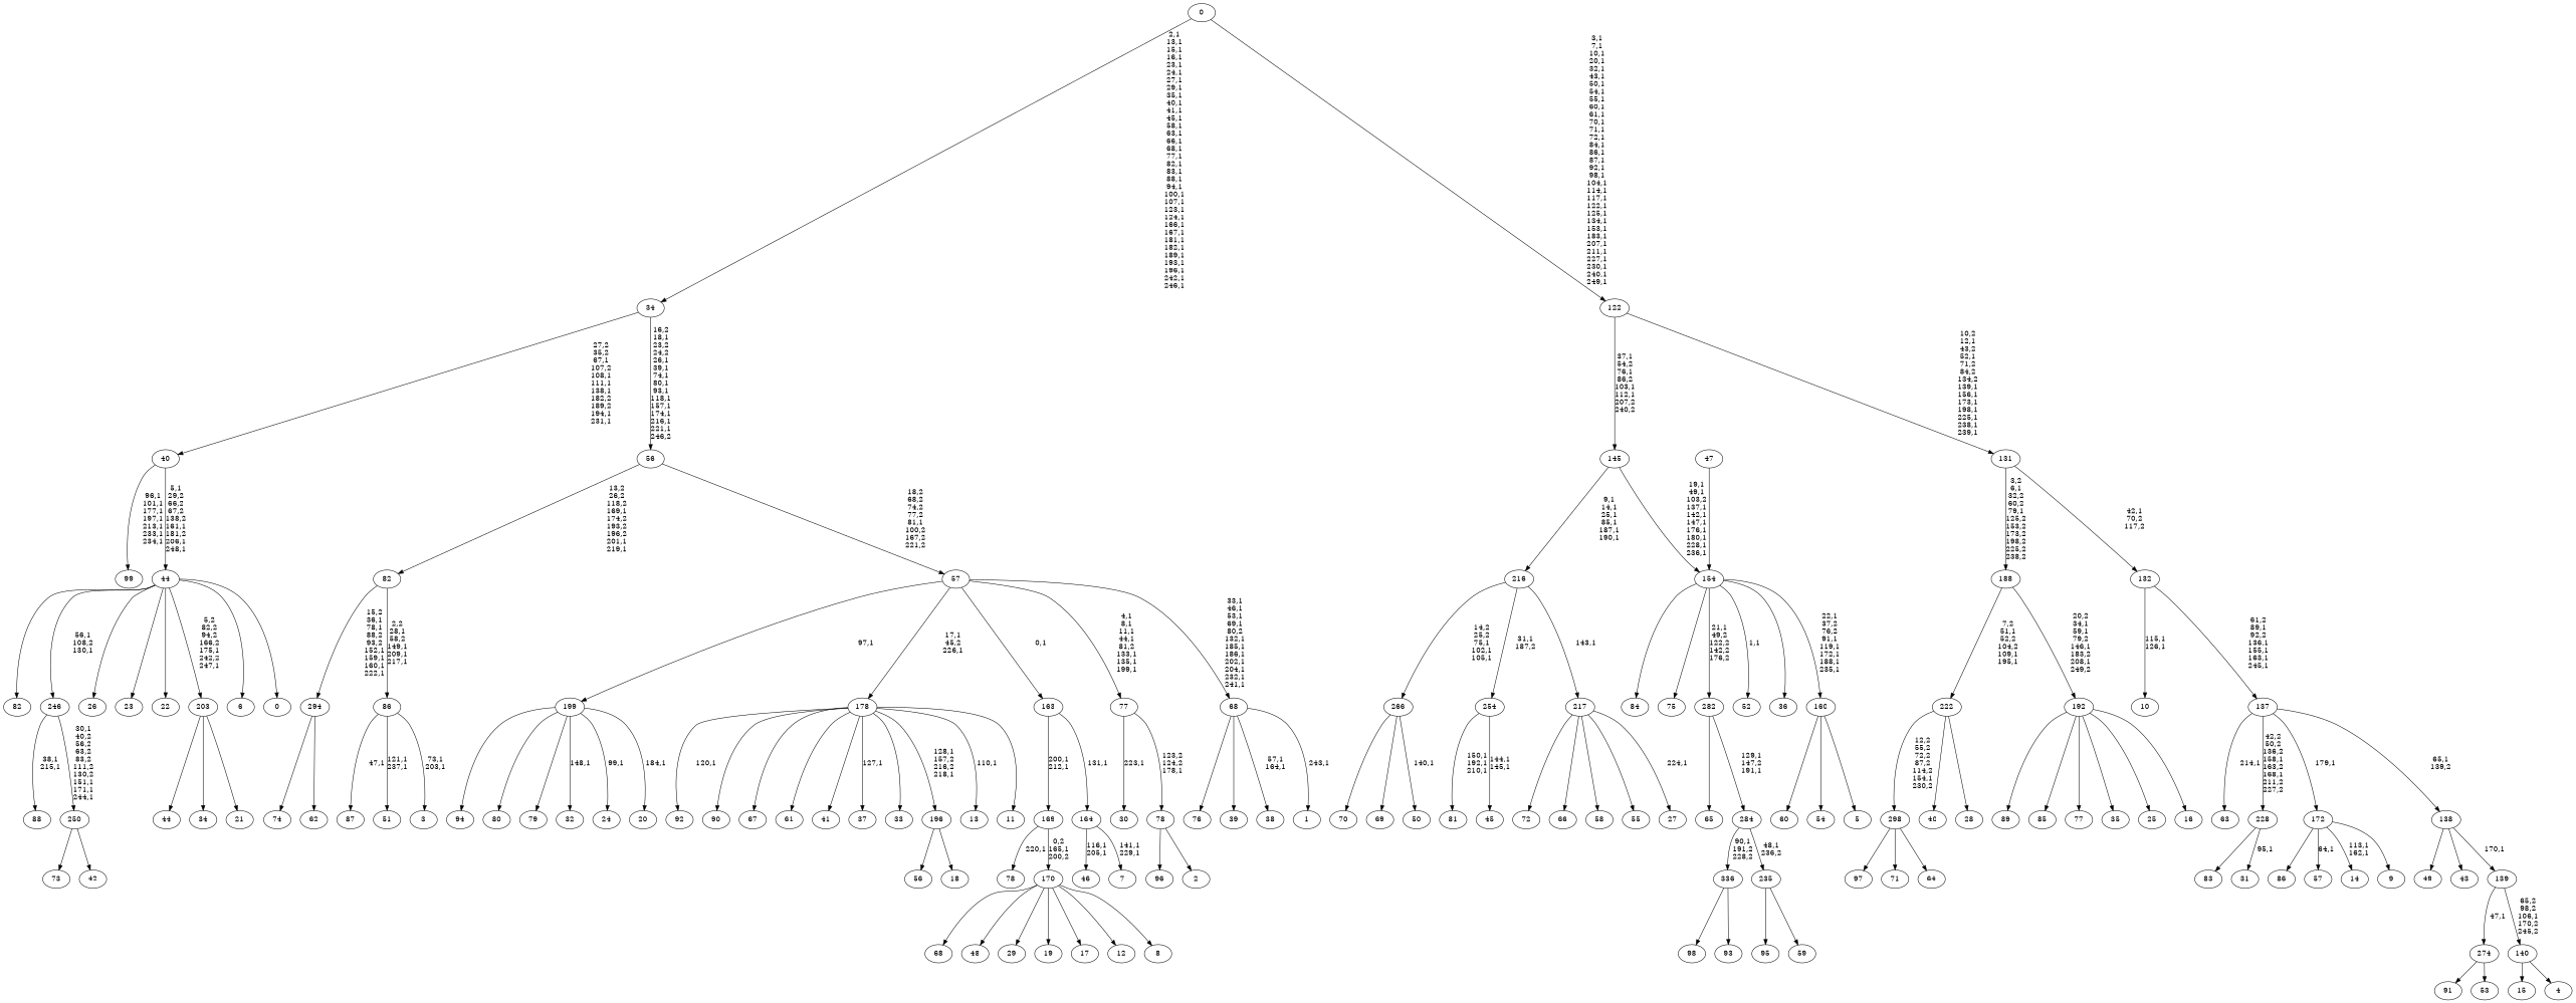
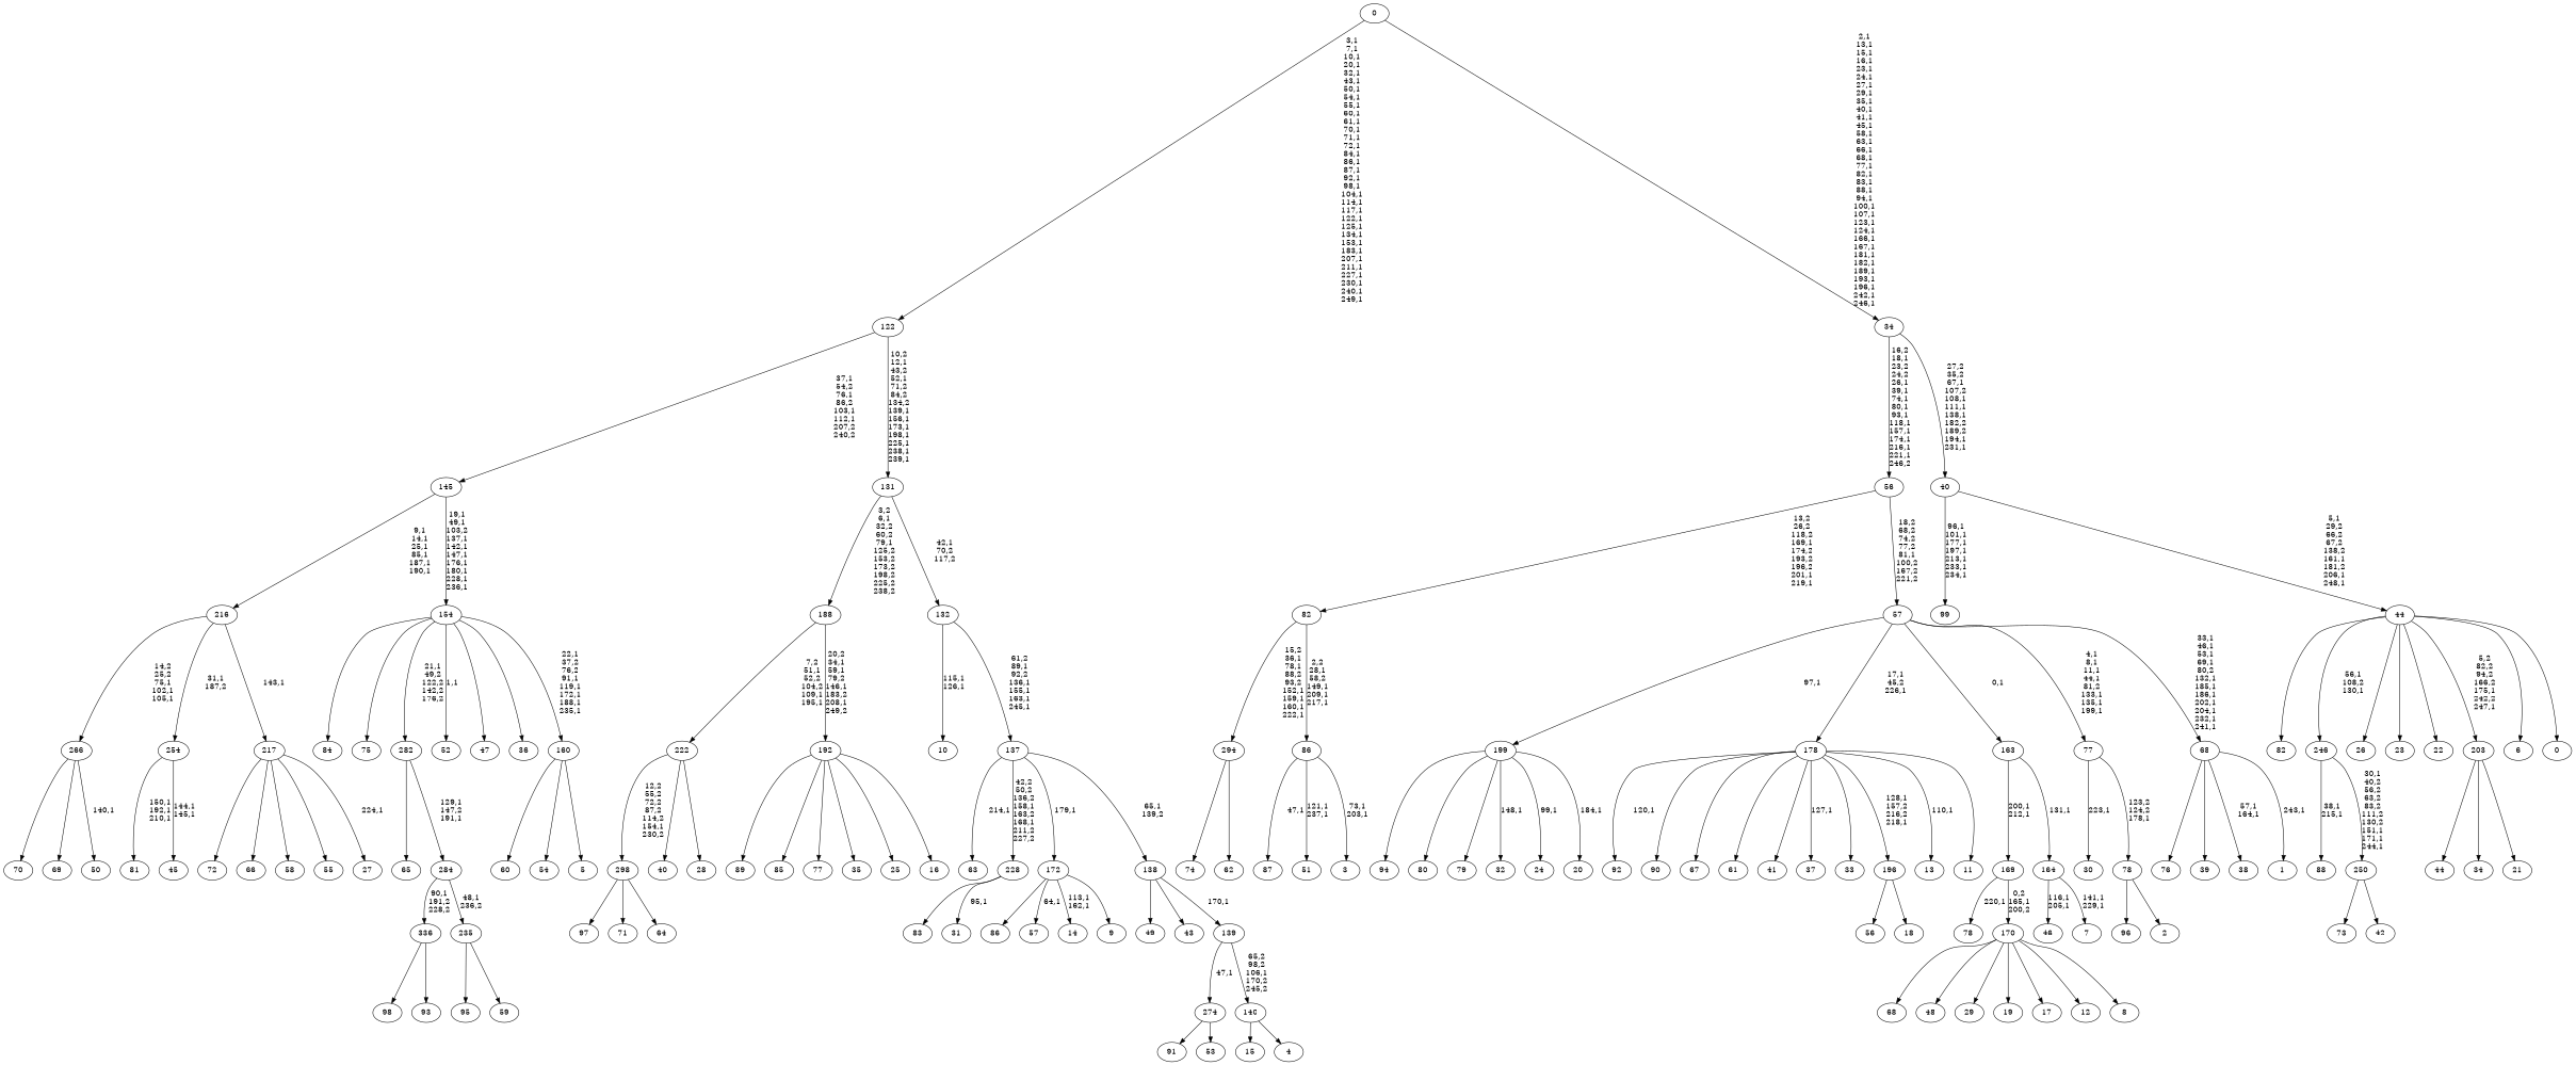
  digraph {
    n1 [label=99]
    n2 [label=98]
    n3 [label=97]
    n4 [label=96]
    n5 [label=95]
    n6 [label=94]
    n7 [label=93]
    336
    n9 [label=92]
    n10 [label=91]
    n11 [label=90]
    n12 [label=89]
    n13 [label=88]
    n14 [label=87]
    n15 [label=86]
    n16 [label=85]
    n17 [label=84]
    n18 [label=83]
    n19 [label=82]
    n20 [label=81]
    n21 [label=80]
    n22 [label=79]
    n23 [label=78]
    n24 [label=77]
    n25 [label=76]
    n26 [label=75]
    n27 [label=74]
    n28 [label=73]
    n29 [label=72]
    n30 [label=71]
    n31 [label=70]
    n32 [label=69]
    n33 [label=68]
    n34 [label=67]
    n35 [label=66]
    n36 [label=65]
    n37 [label=64]
    298
    n39 [label=63]
    n40 [label=62]
    294
    n42 [label=61]
    n43 [label=60]
    n44 [label=59]
    n45 [label=235]
    284
    282
    n48 [label=58]
    n49 [label=57]
    n50 [label=56]
    n51 [label=55]
    n52 [label=54]
    n53 [label=53]
    274
    n55 [label=52]
    n56 [label=51]
    n57 [label=50]
    266
    n59 [label=49]
    n60 [label=48]
    n61 [label=47]
    n62 [label=46]
    n63 [label=45]
    254
    n65 [label=44]
    n66 [label=43]
    n67 [label=42]
    250
    246
    n70 [label=41]
    n71 [label=40]
    n72 [label=39]
    n73 [label=38]
    n74 [label=37]
    n75 [label=36]
    n76 [label=35]
    n77 [label=34]
    n78 [label=33]
    n79 [label=32]
    n80 [label=31]
    228
    n82 [label=30]
    n83 [label=29]
    n84 [label=28]
    222
    n86 [label=27]
    217
    216
    n89 [label=26]
    n90 [label=25]
    n91 [label=24]
    n92 [label=23]
    n93 [label=22]
    n94 [label=21]
    203
    n96 [label=20]
    199
    n98 [label=19]
    n99 [label=18]
    196
    n101 [label=17]
    n102 [label=16]
    192
    188
    n105 [label=15]
    n106 [label=14]
    n107 [label=13]
    n108 [label=12]
    n109 [label=11]
    178
    n111 [label=10]
    n112 [label=9]
    172
    n114 [label=8]
    170
    169
    n117 [label=7]
    164
    163
    n120 [label=6]
    n121 [label=5]
    160
    154
    145
    n125 [label=4]
    140
    139
    138
    137
    132
    131
    122
    n133 [label=3]
    86
    82
    n136 [label=2]
    78
    77
    n139 [label=1]
    68
    57
    56
    n143 [label=0]
    44
    40
    34
    0
    336 -> n2
    336 -> n7
    298 -> n3
    298 -> n30
    298 -> n37
    294 -> n27
    294 -> n40
    n45 -> n5
    n45 -> n44
    284 -> 336 [label="90,1\n191,2\n228,2"]
    284 -> n45 [label="48,1\n236,2"]
    282 -> n36
    282 -> 284 [label="129,1\n147,2\n191,1"]
    274 -> n10
    274 -> n53
    266 -> n31
    266 -> n32
    266 -> n57 [label="140,1"]
    254 -> n20 [label="150,1\n192,1\n210,1"]
    254 -> n63 [label="144,1\n145,1"]
    250 -> n28
    250 -> n67
    246 -> n13 [label="38,1\n215,1"]
    246 -> 250 [label="30,1\n40,2\n56,2\n63,2\n83,2\n111,2\n130,2\n151,1\n171,1\n244,1"]
    228 -> n18
    228 -> n80 [label="95,1"]
    222 -> 298 [label="12,2\n55,2\n72,2\n87,2\n114,2\n154,1\n230,2"]
    222 -> n71
    222 -> n84
    217 -> n29
    217 -> n35
    217 -> n48
    217 -> n51
    217 -> n86 [label="224,1"]
    216 -> 266 [label="14,2\n25,2\n75,1\n102,1\n105,1"]
    216 -> 254 [label="31,1\n187,2"]
    216 -> 217 [label="143,1"]
    203 -> n65
    203 -> n77
    203 -> n94
    199 -> n6
    199 -> n21
    199 -> n22
    199 -> n79 [label="148,1"]
    199 -> n91 [label="99,1"]
    199 -> n96 [label="184,1"]
    196 -> n50
    196 -> n99
    192 -> n12
    192 -> n16
    192 -> n24
    192 -> n76
    192 -> n90
    192 -> n102
    188 -> 222 [label="7,2\n51,1\n52,2\n104,2\n109,1\n195,1"]
    188 -> 192 [label="20,2\n34,1\n59,1\n79,2\n146,1\n183,2\n208,1\n249,2"]
    178 -> n9 [label="120,1"]
    178 -> n11
    178 -> n34
    178 -> n42
    178 -> n70
    178 -> n74 [label="127,1"]
    178 -> n78
    178 -> 196 [label="128,1\n157,2\n216,2\n218,1"]
    178 -> n107 [label="110,1"]
    178 -> n109
    172 -> n15
    172 -> n49 [label="64,1"]
    172 -> n106 [label="113,1\n162,1"]
    172 -> n112
    170 -> n33
    170 -> n60
    170 -> n83
    170 -> n98
    170 -> n101
    170 -> n108
    170 -> n114
    169 -> n23 [label="220,1"]
    169 -> 170 [label="0,2\n165,1\n200,2"]
    164 -> n62 [label="116,1\n205,1"]
    164 -> n117 [label="141,1\n229,1"]
    163 -> 169 [label="200,1\n212,1"]
    163 -> 164 [label="131,1"]
    160 -> n43
    160 -> n52
    160 -> n121
    154 -> n17
    154 -> n26
    154 -> 282 [label="21,1\n49,2\n122,2\n142,2\n176,2"]
    154 -> n55 [label="1,1"]
-   n61 -> 154
+   154 -> n61
    154 -> n75
    154 -> 160 [label="22,1\n37,2\n76,2\n91,1\n119,1\n172,1\n188,1\n235,1"]
    145 -> 216 [label="9,1\n14,1\n25,1\n85,1\n187,1\n190,1"]
    145 -> 154 [label="19,1\n49,1\n103,2\n137,1\n142,1\n147,1\n176,1\n180,1\n228,1\n236,1"]
    140 -> n105
    140 -> n125
    139 -> 274 [label="47,1"]
    139 -> 140 [label="65,2\n98,2\n106,1\n170,2\n245,2"]
    138 -> n59
    138 -> n66
    138 -> 139 [label="170,1"]
    137 -> n39 [label="214,1"]
    137 -> 228 [label="42,2\n50,2\n136,2\n158,1\n163,2\n168,1\n211,2\n227,2"]
    137 -> 172 [label="179,1"]
    137 -> 138 [label="65,1\n139,2"]
    132 -> n111 [label="115,1\n126,1"]
    132 -> 137 [label="61,2\n89,1\n92,2\n136,1\n155,1\n163,1\n245,1"]
    131 -> 188 [label="3,2\n6,1\n32,2\n60,2\n79,1\n125,2\n153,2\n173,2\n198,2\n225,2\n238,2"]
    131 -> 132 [label="42,1\n70,2\n117,2"]
    122 -> 145 [label="37,1\n54,2\n76,1\n86,2\n103,1\n112,1\n207,2\n240,2"]
    122 -> 131 [label="10,2\n12,1\n43,2\n52,1\n71,2\n84,2\n134,2\n139,1\n156,1\n173,1\n198,1\n225,1\n238,1\n239,1"]
    86 -> n14 [label="47,1"]
    86 -> n56 [label="121,1\n237,1"]
    86 -> n133 [label="73,1\n203,1"]
    82 -> 294 [label="15,2\n36,1\n78,1\n88,2\n93,2\n152,1\n159,1\n160,1\n222,1"]
    82 -> 86 [label="2,2\n28,1\n58,2\n149,1\n209,1\n217,1"]
    78 -> n4
    78 -> n136
    77 -> n82 [label="223,1"]
    77 -> 78 [label="123,2\n124,2\n178,1"]
    68 -> n25
    68 -> n72
    68 -> n73 [label="57,1\n164,1"]
    68 -> n139 [label="243,1"]
    57 -> 199 [label="97,1"]
    57 -> 178 [label="17,1\n45,2\n226,1"]
    57 -> 163 [label="0,1"]
    57 -> 77 [label="4,1\n8,1\n11,1\n44,1\n81,2\n133,1\n135,1\n199,1"]
    57 -> 68 [label="33,1\n46,1\n53,1\n69,1\n80,2\n132,1\n185,1\n186,1\n202,1\n204,1\n232,1\n241,1"]
    56 -> 82 [label="13,2\n26,2\n118,2\n169,1\n174,2\n193,2\n196,2\n201,1\n219,1"]
    56 -> 57 [label="18,2\n68,2\n74,2\n77,2\n81,1\n100,2\n167,2\n221,2"]
    44 -> n19
    44 -> 246 [label="56,1\n108,2\n130,1"]
    44 -> n89
    44 -> n92
    44 -> n93
    44 -> 203 [label="5,2\n82,2\n94,2\n166,2\n175,1\n242,2\n247,1"]
    44 -> n120
    44 -> n143
    40 -> n1 [label="96,1\n101,1\n177,1\n197,1\n213,1\n233,1\n234,1"]
    40 -> 44 [label="5,1\n29,2\n66,2\n67,2\n138,2\n161,1\n181,2\n206,1\n248,1"]
    34 -> 56 [label="16,2\n18,1\n23,2\n24,2\n26,1\n39,1\n74,1\n80,1\n93,1\n118,1\n157,1\n174,1\n216,1\n221,1\n246,2"]
    34 -> 40 [label="27,2\n35,2\n67,1\n107,2\n108,1\n111,1\n138,1\n182,2\n189,2\n194,1\n231,1"]
    0 -> 122 [label="3,1\n7,1\n10,1\n20,1\n32,1\n43,1\n50,1\n54,1\n55,1\n60,1\n61,1\n70,1\n71,1\n72,1\n84,1\n86,1\n87,1\n92,1\n98,1\n104,1\n114,1\n117,1\n122,1\n125,1\n134,1\n153,1\n183,1\n207,1\n211,1\n227,1\n230,1\n240,1\n249,1"]
    0 -> 34 [label="2,1\n13,1\n15,1\n16,1\n23,1\n24,1\n27,1\n29,1\n35,1\n40,1\n41,1\n45,1\n58,1\n63,1\n66,1\n68,1\n77,1\n82,1\n83,1\n88,1\n94,1\n100,1\n107,1\n123,1\n124,1\n166,1\n167,1\n181,1\n182,1\n189,1\n193,1\n196,1\n242,1\n246,1"]
  }
